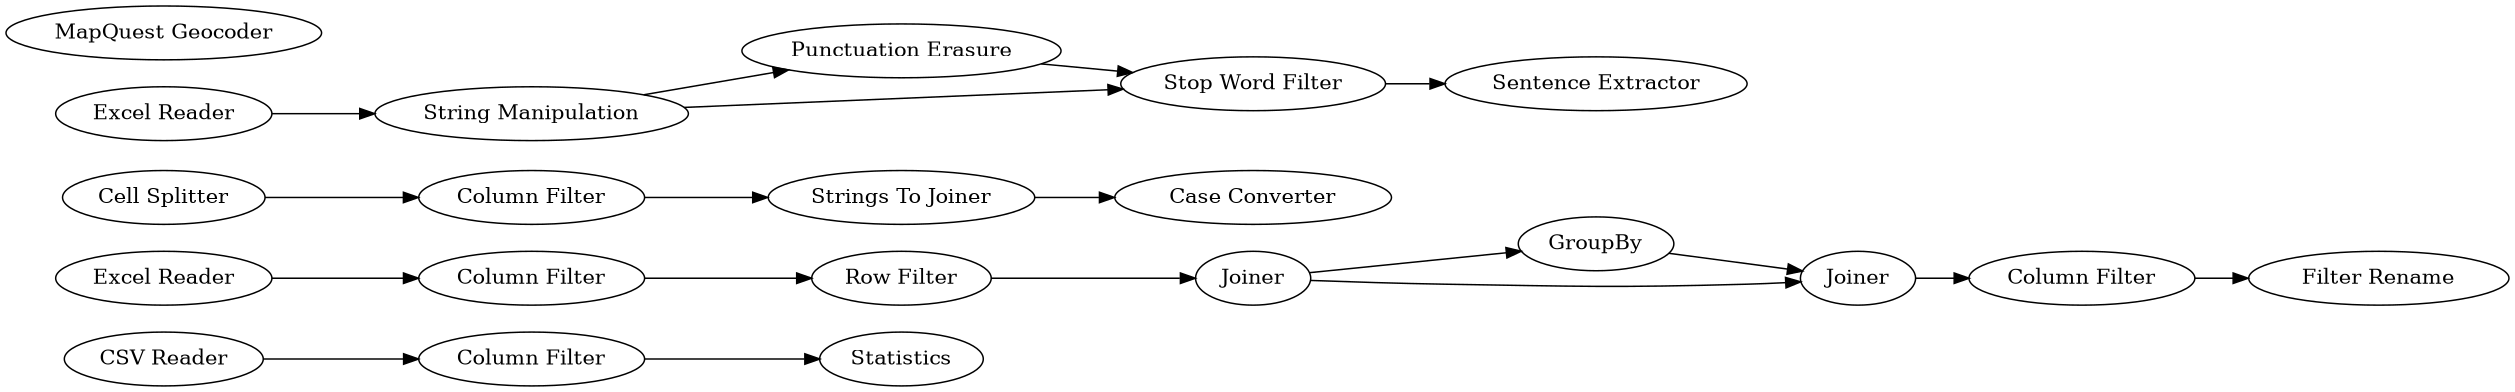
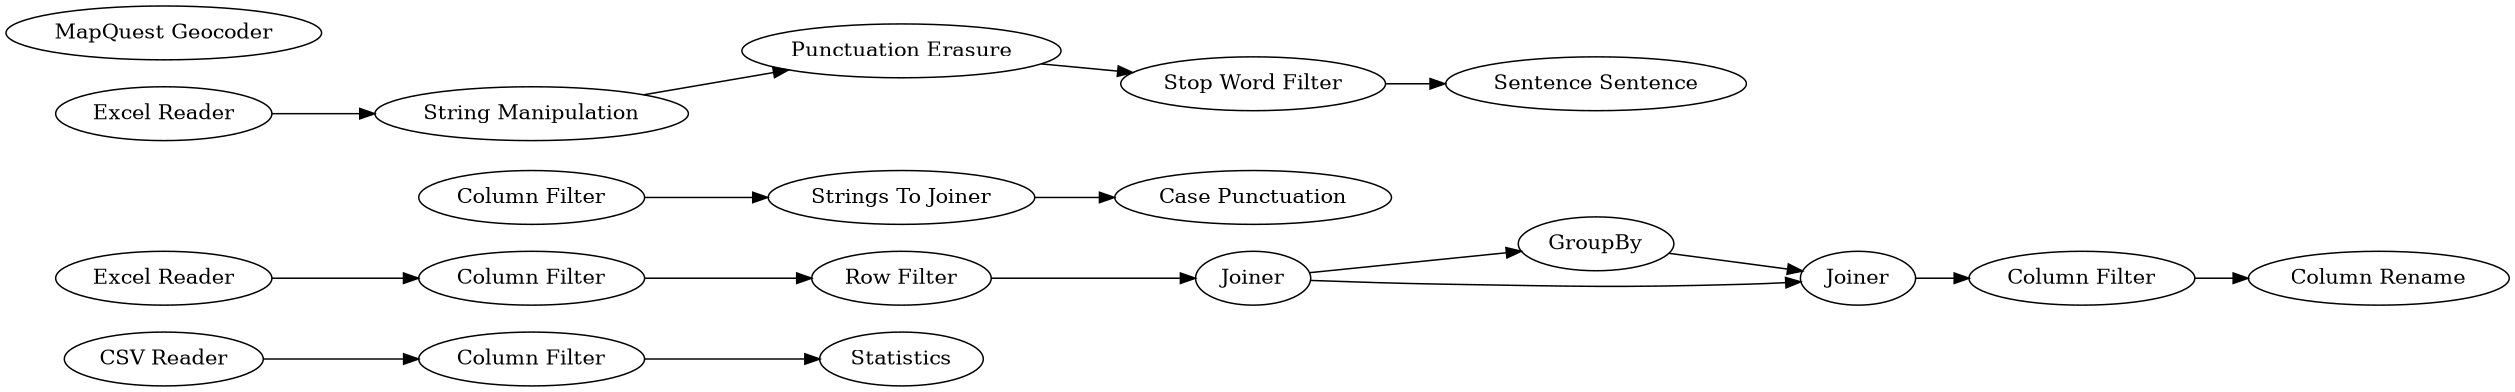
  digraph {
    rankdir=LR
    n1 [label="CSV Reader"]
    n2 [label="Column Filter"]
    n3 [label=Statistics]
    n4 [label="Excel Reader"]
    n5 [label="Column Filter"]
    n6 [label="Row Filter"]
    n7 [label=Joiner]
-   n8 [label="Cell Splitter"]
    n9 [label="Column Filter"]
    n10 [label=GroupBy]
    n11 [label=Joiner]
    n12 [label="Strings To Joiner"]
-   n13 [label="Case Converter"]
+   n13 [label="Case Punctuation"]
    n14 [label="Punctuation Erasure"]
    n15 [label="Stop Word Filter"]
-   n16 [label="Sentence Extractor"]
+   n16 [label="Sentence Sentence"]
    n17 [label="String Manipulation"]
    n18 [label="Excel Reader"]
    n19 [label="Column Filter"]
-   n20 [label="Filter Rename"]
+   n20 [label="Column Rename"]
    n21 [label="MapQuest Geocoder"]
    n1 -> n2
    n2 -> n3
    n4 -> n5
    n5 -> n6
    n6 -> n7
    n7 -> n10
    n7 -> n11
-   n8 -> n9
    n9 -> n12
    n10 -> n11
    n11 -> n19
    n12 -> n13
    n14 -> n15
    n15 -> n16
    n17 -> n14
-   n17 -> n15
    n18 -> n17
    n19 -> n20
  }
